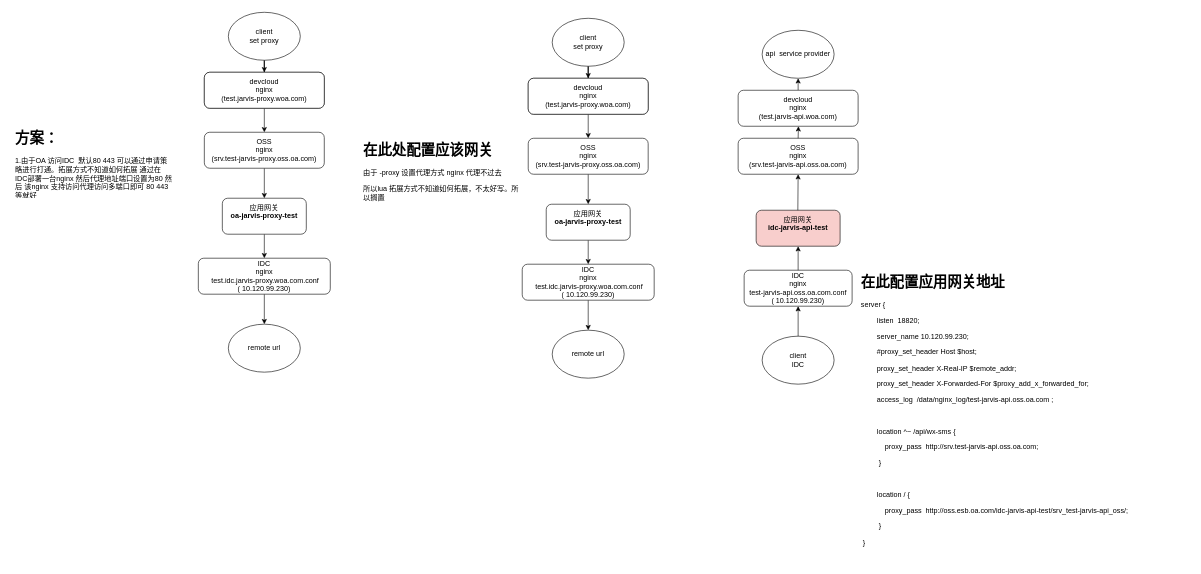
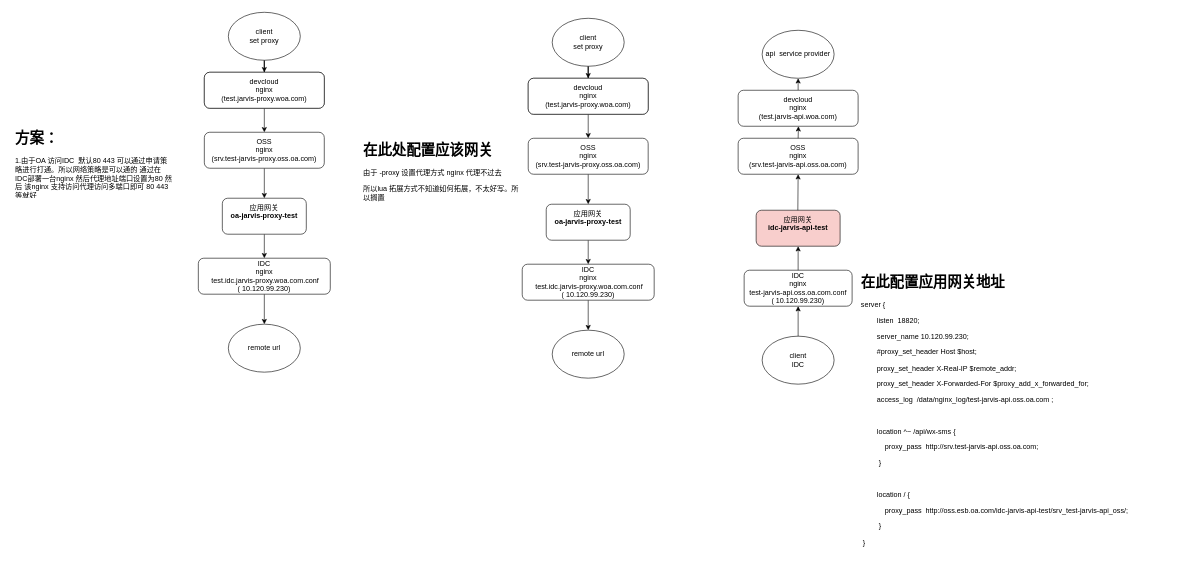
  <mxCell id="0" />
  <mxCell id="1" parent="0" />
  <mxCell id="2" value="" style="edgeStyle=orthogonalEdgeStyle;rounded=0;orthogonalLoop=1;jettySize=auto;html=1;" parent="1" source="17" edge="1"><mxGeometry relative="1" as="geometry"><mxPoint x="1330" y="230" as="sourcePoint" /><mxPoint x="1330" y="130" as="targetPoint" /></mxGeometry></mxCell>
  <mxCell id="3" value="OSS&lt;br&gt;nginx&lt;br&gt;(srv.test-jarvis-api.oss.oa.com)" style="rounded=1;whiteSpace=wrap;html=1;" parent="1" vertex="1"><mxGeometry x="1230" y="230" width="200" height="60" as="geometry" /></mxCell>
  <mxCell id="4" value="应用网关&lt;br&gt;&lt;b&gt;idc-jarvis-api-test&lt;br&gt;&lt;br&gt;&lt;/b&gt;" style="rounded=1;whiteSpace=wrap;html=1;fillColor=#f8cecc;" parent="1" vertex="1"><mxGeometry x="1260" y="350" width="140" height="60" as="geometry" /></mxCell>
  <mxCell id="5" value="IDC&lt;br&gt;nginx&lt;br&gt;test-jarvis-api.oss.oa.com.conf&lt;br&gt;(&amp;nbsp;10.120.99.230)" style="rounded=1;whiteSpace=wrap;html=1;" parent="1" vertex="1"><mxGeometry x="1240" y="450" width="180" height="60" as="geometry" /></mxCell>
  <mxCell id="6" value="remote url" style="ellipse;whiteSpace=wrap;html=1;" parent="1" vertex="1"><mxGeometry x="920" y="550" width="120" height="80" as="geometry" /></mxCell>
  <mxCell id="7" value="" style="edgeStyle=orthogonalEdgeStyle;rounded=0;orthogonalLoop=1;jettySize=auto;html=1;" parent="1" source="8" target="24" edge="1"><mxGeometry relative="1" as="geometry" /></mxCell>
  <mxCell id="8" value="client &lt;br&gt;set proxy" style="ellipse;whiteSpace=wrap;html=1;" parent="1" vertex="1"><mxGeometry x="920" y="30" width="120" height="80" as="geometry" /></mxCell>
  <mxCell id="9" value="" style="edgeStyle=orthogonalEdgeStyle;rounded=0;orthogonalLoop=1;jettySize=auto;html=1;" parent="1" source="10" target="20" edge="1"><mxGeometry relative="1" as="geometry" /></mxCell>
  <mxCell id="10" value="OSS&lt;br&gt;nginx&lt;br&gt;(srv.test-jarvis-proxy.oss.oa.com)" style="rounded=1;whiteSpace=wrap;html=1;" parent="1" vertex="1"><mxGeometry x="880" y="230" width="200" height="60" as="geometry" /></mxCell>
  <mxCell id="11" value="client&lt;br&gt;IDC" style="ellipse;whiteSpace=wrap;html=1;" parent="1" vertex="1"><mxGeometry x="1270" y="560" width="120" height="80" as="geometry" /></mxCell>
  <mxCell id="12" value="api&amp;nbsp; service provider" style="ellipse;whiteSpace=wrap;html=1;" parent="1" vertex="1"><mxGeometry x="1270" y="50" width="120" height="80" as="geometry" /></mxCell>
  <mxCell id="13" value="" style="endArrow=classic;html=1;entryX=0.5;entryY=1;entryDx=0;entryDy=0;" parent="1" source="11" target="5" edge="1"><mxGeometry width="50" height="50" relative="1" as="geometry"><mxPoint x="1310" y="310" as="sourcePoint" /><mxPoint x="1360" y="260" as="targetPoint" /></mxGeometry></mxCell>
  <mxCell id="14" value="&lt;h1&gt;在此配置应用网关地址&lt;/h1&gt;&lt;p&gt;server {&amp;nbsp;&lt;/p&gt;&lt;p&gt;&amp;nbsp; &amp;nbsp; &amp;nbsp; &amp;nbsp; listen&amp;nbsp; 18820;&lt;/p&gt;&lt;p&gt;&amp;nbsp; &amp;nbsp; &amp;nbsp; &amp;nbsp; server_name 10.120.99.230;&lt;/p&gt;&lt;p&gt;&amp;nbsp; &amp;nbsp; &amp;nbsp; &amp;nbsp; #proxy_set_header Host $host;&lt;/p&gt;&lt;p&gt;&amp;nbsp; &amp;nbsp; &amp;nbsp; &amp;nbsp; proxy_set_header X-Real-IP $remote_addr;&lt;/p&gt;&lt;p&gt;&amp;nbsp; &amp;nbsp; &amp;nbsp; &amp;nbsp; proxy_set_header X-Forwarded-For $proxy_add_x_forwarded_for;&amp;nbsp; &amp;nbsp;&amp;nbsp;&lt;/p&gt;&lt;p&gt;&amp;nbsp; &amp;nbsp; &amp;nbsp; &amp;nbsp; access_log&amp;nbsp; /data/nginx_log/test-jarvis-api.oss.oa.com ;&amp;nbsp;&lt;/p&gt;&lt;p&gt;&lt;br&gt;&lt;/p&gt;&lt;p&gt;&amp;nbsp; &amp;nbsp; &amp;nbsp; &amp;nbsp; location ^~ /api/wx-sms {&amp;nbsp;&lt;/p&gt;&lt;p&gt;&amp;nbsp; &amp;nbsp; &amp;nbsp; &amp;nbsp; &amp;nbsp; &amp;nbsp; proxy_pass&amp;nbsp; http://srv.test-jarvis-api.oss.oa.com;&amp;nbsp;&lt;/p&gt;&lt;p&gt;&amp;nbsp; &amp;nbsp; &amp;nbsp; &amp;nbsp; &amp;nbsp;}&amp;nbsp;&lt;/p&gt;&lt;p&gt;&lt;br&gt;&lt;/p&gt;&lt;p&gt;&amp;nbsp; &amp;nbsp; &amp;nbsp; &amp;nbsp; location / {&amp;nbsp;&lt;/p&gt;&lt;p&gt;&amp;nbsp; &amp;nbsp; &amp;nbsp; &amp;nbsp; &amp;nbsp; &amp;nbsp; proxy_pass&amp;nbsp; http://oss.esb.oa.com/idc-jarvis-api-test/srv_test-jarvis-api_oss/;&amp;nbsp;&lt;/p&gt;&lt;p&gt;&amp;nbsp; &amp;nbsp; &amp;nbsp; &amp;nbsp; &amp;nbsp;}&amp;nbsp;&lt;/p&gt;&lt;p&gt;&amp;nbsp;}&amp;nbsp;&lt;/p&gt;" style="text;html=1;strokeColor=none;fillColor=none;spacing=5;spacingTop=-20;whiteSpace=wrap;overflow=hidden;rounded=0;" parent="1" vertex="1"><mxGeometry x="1430" y="450" width="550" height="485" as="geometry" /></mxCell>
  <mxCell id="15" value="" style="endArrow=classic;html=1;exitX=0.5;exitY=0;exitDx=0;exitDy=0;entryX=0.5;entryY=1;entryDx=0;entryDy=0;" parent="1" source="5" target="4" edge="1"><mxGeometry width="50" height="50" relative="1" as="geometry"><mxPoint x="1310" y="520" as="sourcePoint" /><mxPoint x="1360" y="470" as="targetPoint" /></mxGeometry></mxCell>
  <mxCell id="16" value="" style="endArrow=classic;html=1;exitX=0.5;exitY=0;exitDx=0;exitDy=0;entryX=0.5;entryY=1;entryDx=0;entryDy=0;" parent="1" target="3" edge="1"><mxGeometry width="50" height="50" relative="1" as="geometry"><mxPoint x="1329.5" y="350" as="sourcePoint" /><mxPoint x="1329.5" y="310" as="targetPoint" /></mxGeometry></mxCell>
  <mxCell id="17" value="devcloud&lt;br&gt;nginx&lt;br&gt;(test.jarvis-api.woa.com)" style="rounded=1;whiteSpace=wrap;html=1;" parent="1" vertex="1"><mxGeometry x="1230" y="150" width="200" height="60" as="geometry" /></mxCell>
  <mxCell id="18" value="" style="edgeStyle=orthogonalEdgeStyle;rounded=0;orthogonalLoop=1;jettySize=auto;html=1;" parent="1" target="17" edge="1"><mxGeometry relative="1" as="geometry"><mxPoint x="1330" y="230" as="sourcePoint" /><mxPoint x="1330" y="130" as="targetPoint" /></mxGeometry></mxCell>
  <mxCell id="19" value="" style="edgeStyle=orthogonalEdgeStyle;rounded=0;orthogonalLoop=1;jettySize=auto;html=1;" parent="1" source="20" target="22" edge="1"><mxGeometry relative="1" as="geometry" /></mxCell>
  <mxCell id="20" value="应用网关&lt;br&gt;&lt;b&gt;oa-jarvis-proxy-test&lt;br&gt;&lt;br&gt;&lt;/b&gt;" style="rounded=1;whiteSpace=wrap;html=1;" parent="1" vertex="1"><mxGeometry x="910" y="340" width="140" height="60" as="geometry" /></mxCell>
  <mxCell id="21" value="" style="edgeStyle=orthogonalEdgeStyle;rounded=0;orthogonalLoop=1;jettySize=auto;html=1;" parent="1" source="22" target="6" edge="1"><mxGeometry relative="1" as="geometry" /></mxCell>
  <mxCell id="22" value="IDC&lt;br&gt;nginx&lt;br&gt;&amp;nbsp;test.idc.jarvis-proxy.woa.com.conf&lt;br&gt;(&amp;nbsp;10.120.99.230)" style="rounded=1;whiteSpace=wrap;html=1;" parent="1" vertex="1"><mxGeometry x="870" y="440" width="220" height="60" as="geometry" /></mxCell>
  <mxCell id="23" value="" style="edgeStyle=orthogonalEdgeStyle;rounded=0;orthogonalLoop=1;jettySize=auto;html=1;" parent="1" source="24" target="10" edge="1"><mxGeometry relative="1" as="geometry" /></mxCell>
  <mxCell id="24" value="devcloud&lt;br&gt;nginx&lt;br&gt;(test.jarvis-proxy.woa.com)" style="rounded=1;whiteSpace=wrap;html=1;" parent="1" vertex="1"><mxGeometry x="880" y="130" width="200" height="60" as="geometry" /></mxCell>
  <mxCell id="25" value="&lt;h1&gt;在此处配置应该网关&lt;/h1&gt;&lt;p&gt;由于 -proxy 设置代理方式 nginx 代理不过去&lt;/p&gt;&lt;p&gt;所以lua 拓展方式不知道如何拓展，不太好写。所以搁置&lt;/p&gt;&lt;p&gt;&lt;br&gt;&lt;/p&gt;" style="text;html=1;strokeColor=none;fillColor=none;spacing=5;spacingTop=-20;whiteSpace=wrap;overflow=hidden;rounded=0;" parent="1" vertex="1"><mxGeometry x="600" y="230" width="270" height="120" as="geometry" /></mxCell>
  <mxCell id="26" value="devcloud&lt;br&gt;nginx&lt;br&gt;(test.jarvis-proxy.woa.com)" style="rounded=1;whiteSpace=wrap;html=1;" vertex="1" parent="1"><mxGeometry x="880" y="130" width="200" height="60" as="geometry" /></mxCell>
  <mxCell id="27" value="remote url" style="ellipse;whiteSpace=wrap;html=1;" vertex="1" parent="1"><mxGeometry x="380" y="540" width="120" height="80" as="geometry" /></mxCell>
  <mxCell id="28" value="" style="edgeStyle=orthogonalEdgeStyle;rounded=0;orthogonalLoop=1;jettySize=auto;html=1;" edge="1" parent="1" source="29" target="37"><mxGeometry relative="1" as="geometry" /></mxCell>
  <mxCell id="29" value="client &lt;br&gt;set proxy" style="ellipse;whiteSpace=wrap;html=1;" vertex="1" parent="1"><mxGeometry x="380" y="20" width="120" height="80" as="geometry" /></mxCell>
  <mxCell id="30" value="" style="edgeStyle=orthogonalEdgeStyle;rounded=0;orthogonalLoop=1;jettySize=auto;html=1;" edge="1" parent="1" source="31" target="33"><mxGeometry relative="1" as="geometry" /></mxCell>
  <mxCell id="31" value="OSS&lt;br&gt;nginx&lt;br&gt;(srv.test-jarvis-proxy.oss.oa.com)" style="rounded=1;whiteSpace=wrap;html=1;" vertex="1" parent="1"><mxGeometry x="340" y="220" width="200" height="60" as="geometry" /></mxCell>
  <mxCell id="32" value="" style="edgeStyle=orthogonalEdgeStyle;rounded=0;orthogonalLoop=1;jettySize=auto;html=1;" edge="1" parent="1" source="33" target="35"><mxGeometry relative="1" as="geometry" /></mxCell>
  <mxCell id="33" value="应用网关&lt;br&gt;&lt;b&gt;oa-jarvis-proxy-test&lt;br&gt;&lt;br&gt;&lt;/b&gt;" style="rounded=1;whiteSpace=wrap;html=1;" vertex="1" parent="1"><mxGeometry x="370" y="330" width="140" height="60" as="geometry" /></mxCell>
  <mxCell id="34" value="" style="edgeStyle=orthogonalEdgeStyle;rounded=0;orthogonalLoop=1;jettySize=auto;html=1;" edge="1" parent="1" source="35" target="27"><mxGeometry relative="1" as="geometry" /></mxCell>
  <mxCell id="35" value="IDC&lt;br&gt;nginx&lt;br&gt;&amp;nbsp;test.idc.jarvis-proxy.woa.com.conf&lt;br&gt;(&amp;nbsp;10.120.99.230)" style="rounded=1;whiteSpace=wrap;html=1;" vertex="1" parent="1"><mxGeometry x="330" y="430" width="220" height="60" as="geometry" /></mxCell>
  <mxCell id="36" value="" style="edgeStyle=orthogonalEdgeStyle;rounded=0;orthogonalLoop=1;jettySize=auto;html=1;" edge="1" parent="1" source="37" target="31"><mxGeometry relative="1" as="geometry" /></mxCell>
  <mxCell id="37" value="devcloud&lt;br&gt;nginx&lt;br&gt;(test.jarvis-proxy.woa.com)" style="rounded=1;whiteSpace=wrap;html=1;" vertex="1" parent="1"><mxGeometry x="340" y="120" width="200" height="60" as="geometry" /></mxCell>
- <mxCell id="38" value="&lt;h1&gt;方案：&lt;/h1&gt;&lt;div&gt;1.由于OA 访问IDC&amp;nbsp; 默认80 443 可以通过申请策略进行打通。拓展方式不知道如何拓展 通过在IDC部署一台nginx 然后代理地址端口设置为80 然后 该nginx 支持访问代理访问多端口即可 80 443 等就好&lt;/div&gt;" style="text;html=1;strokeColor=none;fillColor=none;spacing=5;spacingTop=-20;whiteSpace=wrap;overflow=hidden;rounded=0;" vertex="1" parent="1"><mxGeometry x="20" y="210" width="270" height="120" as="geometry" /></mxCell>
+ <mxCell id="38" value="&lt;h1&gt;方案：&lt;/h1&gt;&lt;div&gt;1.由于OA 访问IDC&amp;nbsp; 默认80 443 可以通过申请策略进行打通。所以网络策略是可以通的 通过在IDC部署一台nginx 然后代理地址端口设置为80 然后 该nginx 支持访问代理访问多端口即可 80 443 等就好&lt;/div&gt;" style="text;html=1;strokeColor=none;fillColor=none;spacing=5;spacingTop=-20;whiteSpace=wrap;overflow=hidden;rounded=0;" vertex="1" parent="1"><mxGeometry x="20" y="210" width="270" height="120" as="geometry" /></mxCell>
  <mxCell id="39" value="devcloud&lt;br&gt;nginx&lt;br&gt;(test.jarvis-proxy.woa.com)" style="rounded=1;whiteSpace=wrap;html=1;" vertex="1" parent="1"><mxGeometry x="340" y="120" width="200" height="60" as="geometry" /></mxCell>
